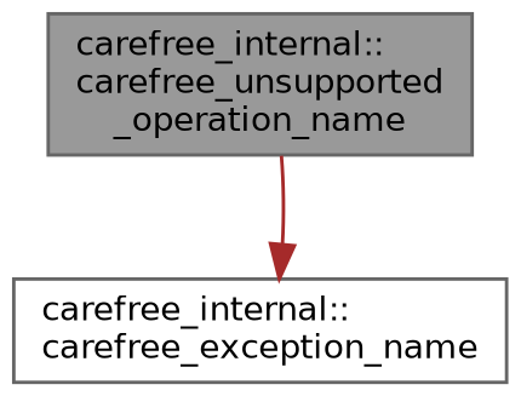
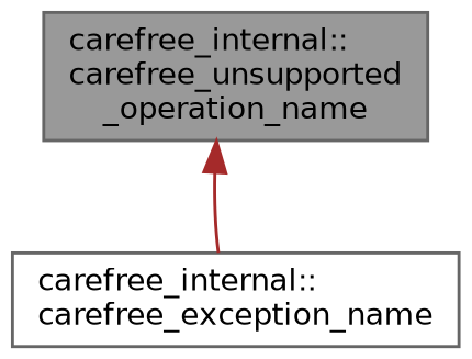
  digraph {
    node [color=gray40 fontname=Helvetica fontsize=10 shape=box style=filled]
    n1 [fillcolor=grey60 fontcolor=black height=0.2 label="carefree_internal::\lcarefree_unsupported\l_operation_name" width=0.4]
    n2 [fillcolor=white height=0.2 label="carefree_internal::\lcarefree_exception_name" width=0.4]
-   n2 -> n1 [color=brown dir=back fontname=Helvetica fontsize=10 labelfontname=Helvetica labelfontsize=10 style=solid]
+   n1 -> n2 [color=brown dir=back fontname=Helvetica fontsize=10 labelfontname=Helvetica labelfontsize=10 style=solid]
  }
